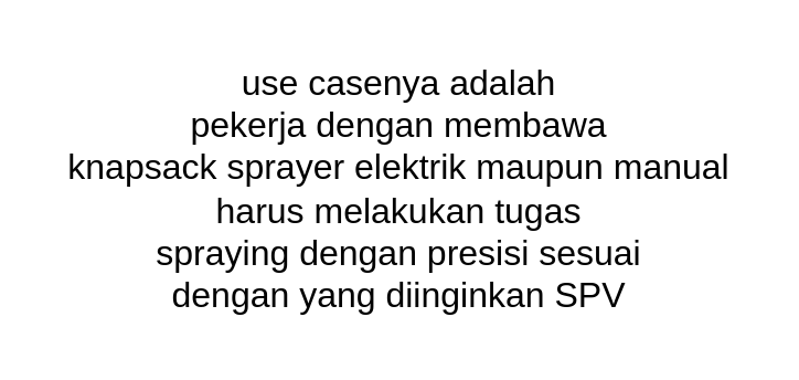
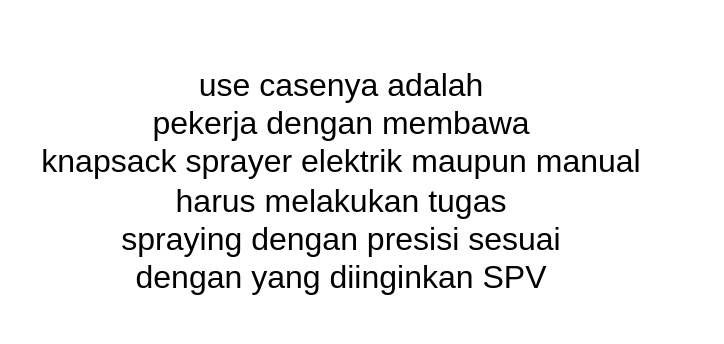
  <mxCell id="0" />
  <mxCell id="1" parent="0" />
- <mxCell id="2" value="use casenya adalah&lt;div&gt;pekerja dengan membawa&lt;/div&gt;&lt;div&gt;&lt;span style=&quot;background-color: transparent;&quot;&gt;knapsack sprayer elektrik maupun manual&lt;/span&gt;&lt;/div&gt;&lt;div&gt;&lt;span style=&quot;background-color: transparent; color: light-dark(rgb(0, 0, 0), rgb(255, 255, 255));&quot;&gt;harus melakukan tugas&lt;/span&gt;&lt;/div&gt;&lt;div&gt;spraying dengan presisi sesuai&lt;/div&gt;&lt;div&gt;dengan yang diinginkan SPV&lt;/div&gt;" style="text;html=1;align=center;verticalAlign=middle;resizable=0;points=[];autosize=1;strokeColor=none;fillColor=none;fontSize=16;" parent="1" vertex="1"><mxGeometry width="320" height="130" as="geometry" x="20" y="20" /></mxCell>
+ <mxCell id="2" value="use casenya adalah&lt;div&gt;pekerja dengan membawa&lt;/div&gt;&lt;div&gt;&lt;span style=&quot;background-color: transparent;&quot;&gt;knapsack sprayer elektrik maupun manual&lt;/span&gt;&lt;/div&gt;&lt;div&gt;&lt;span style=&quot;background-color: transparent; color: light-dark(rgb(0, 0, 0), rgb(255, 255, 255));&quot;&gt;harus melakukan tugas&lt;/span&gt;&lt;/div&gt;&lt;div&gt;spraying dengan presisi sesuai&lt;/div&gt;&lt;div&gt;dengan yang diinginkan SPV&lt;/div&gt;" style="text;html=1;align=center;verticalAlign=middle;resizable=0;points=[];autosize=1;strokeColor=none;fillColor=none;fontSize=16;" parent="1" vertex="1"><mxGeometry x="10" y="25" width="320" height="130" as="geometry" /></mxCell>
